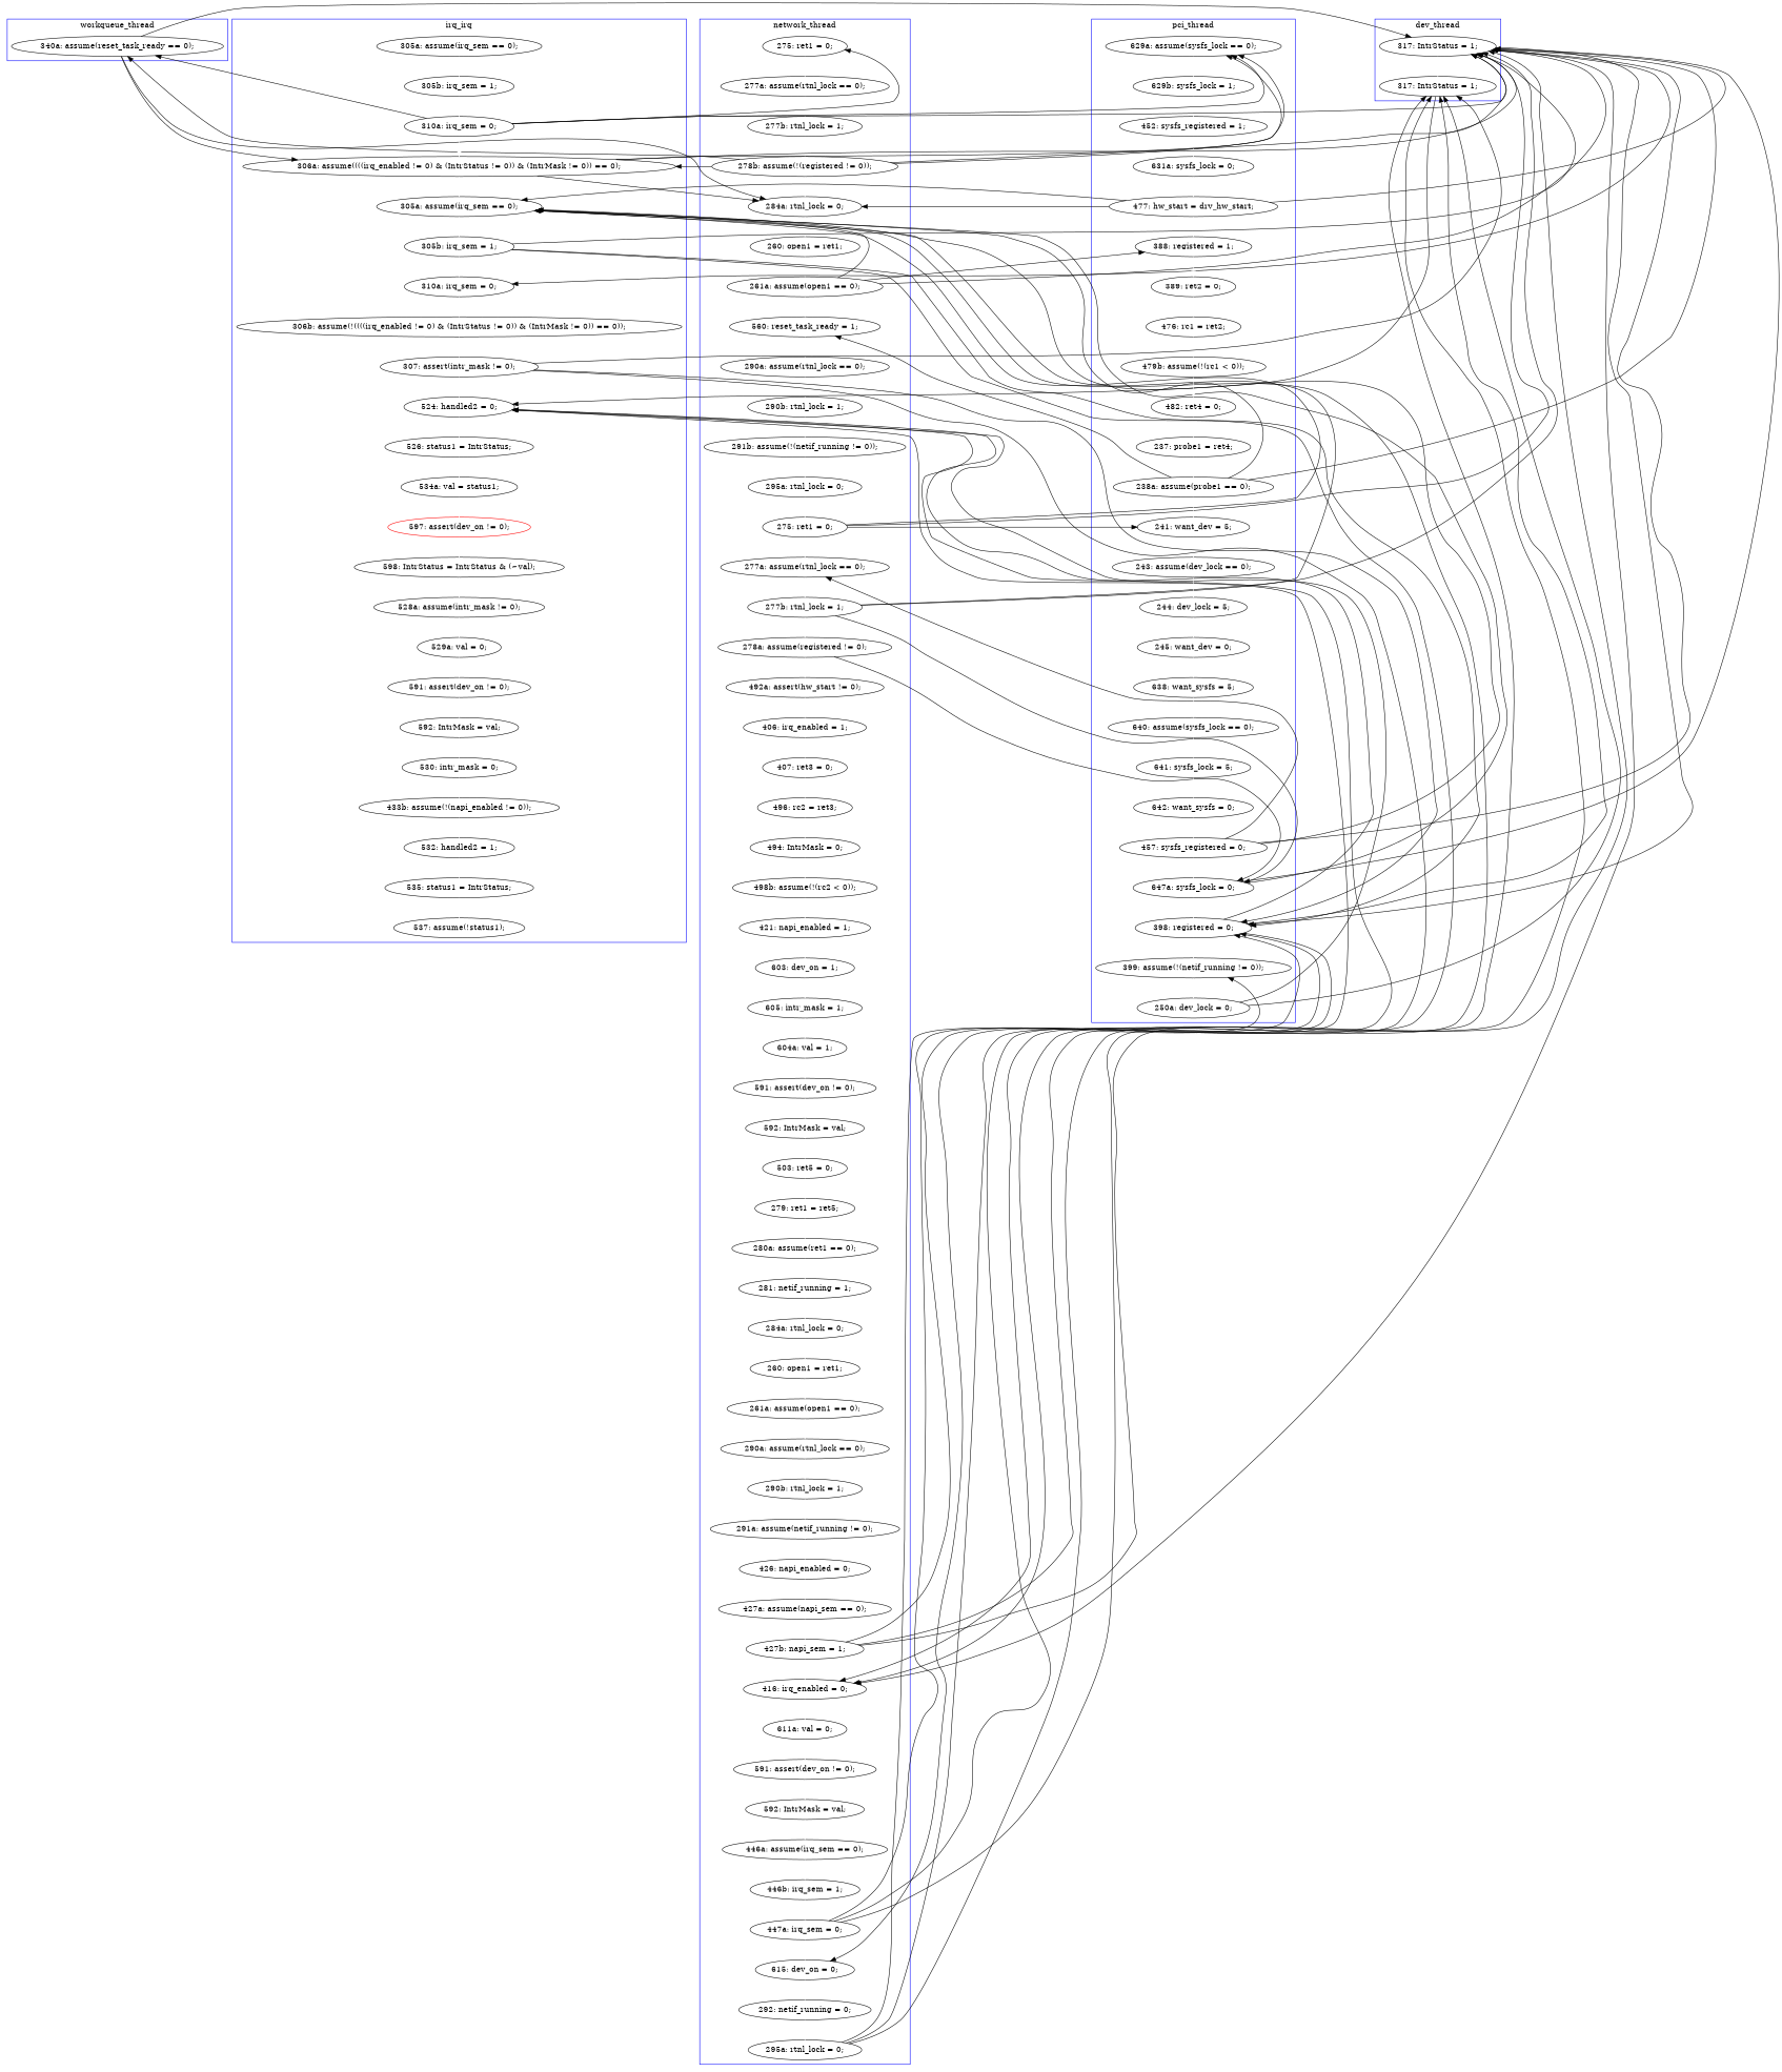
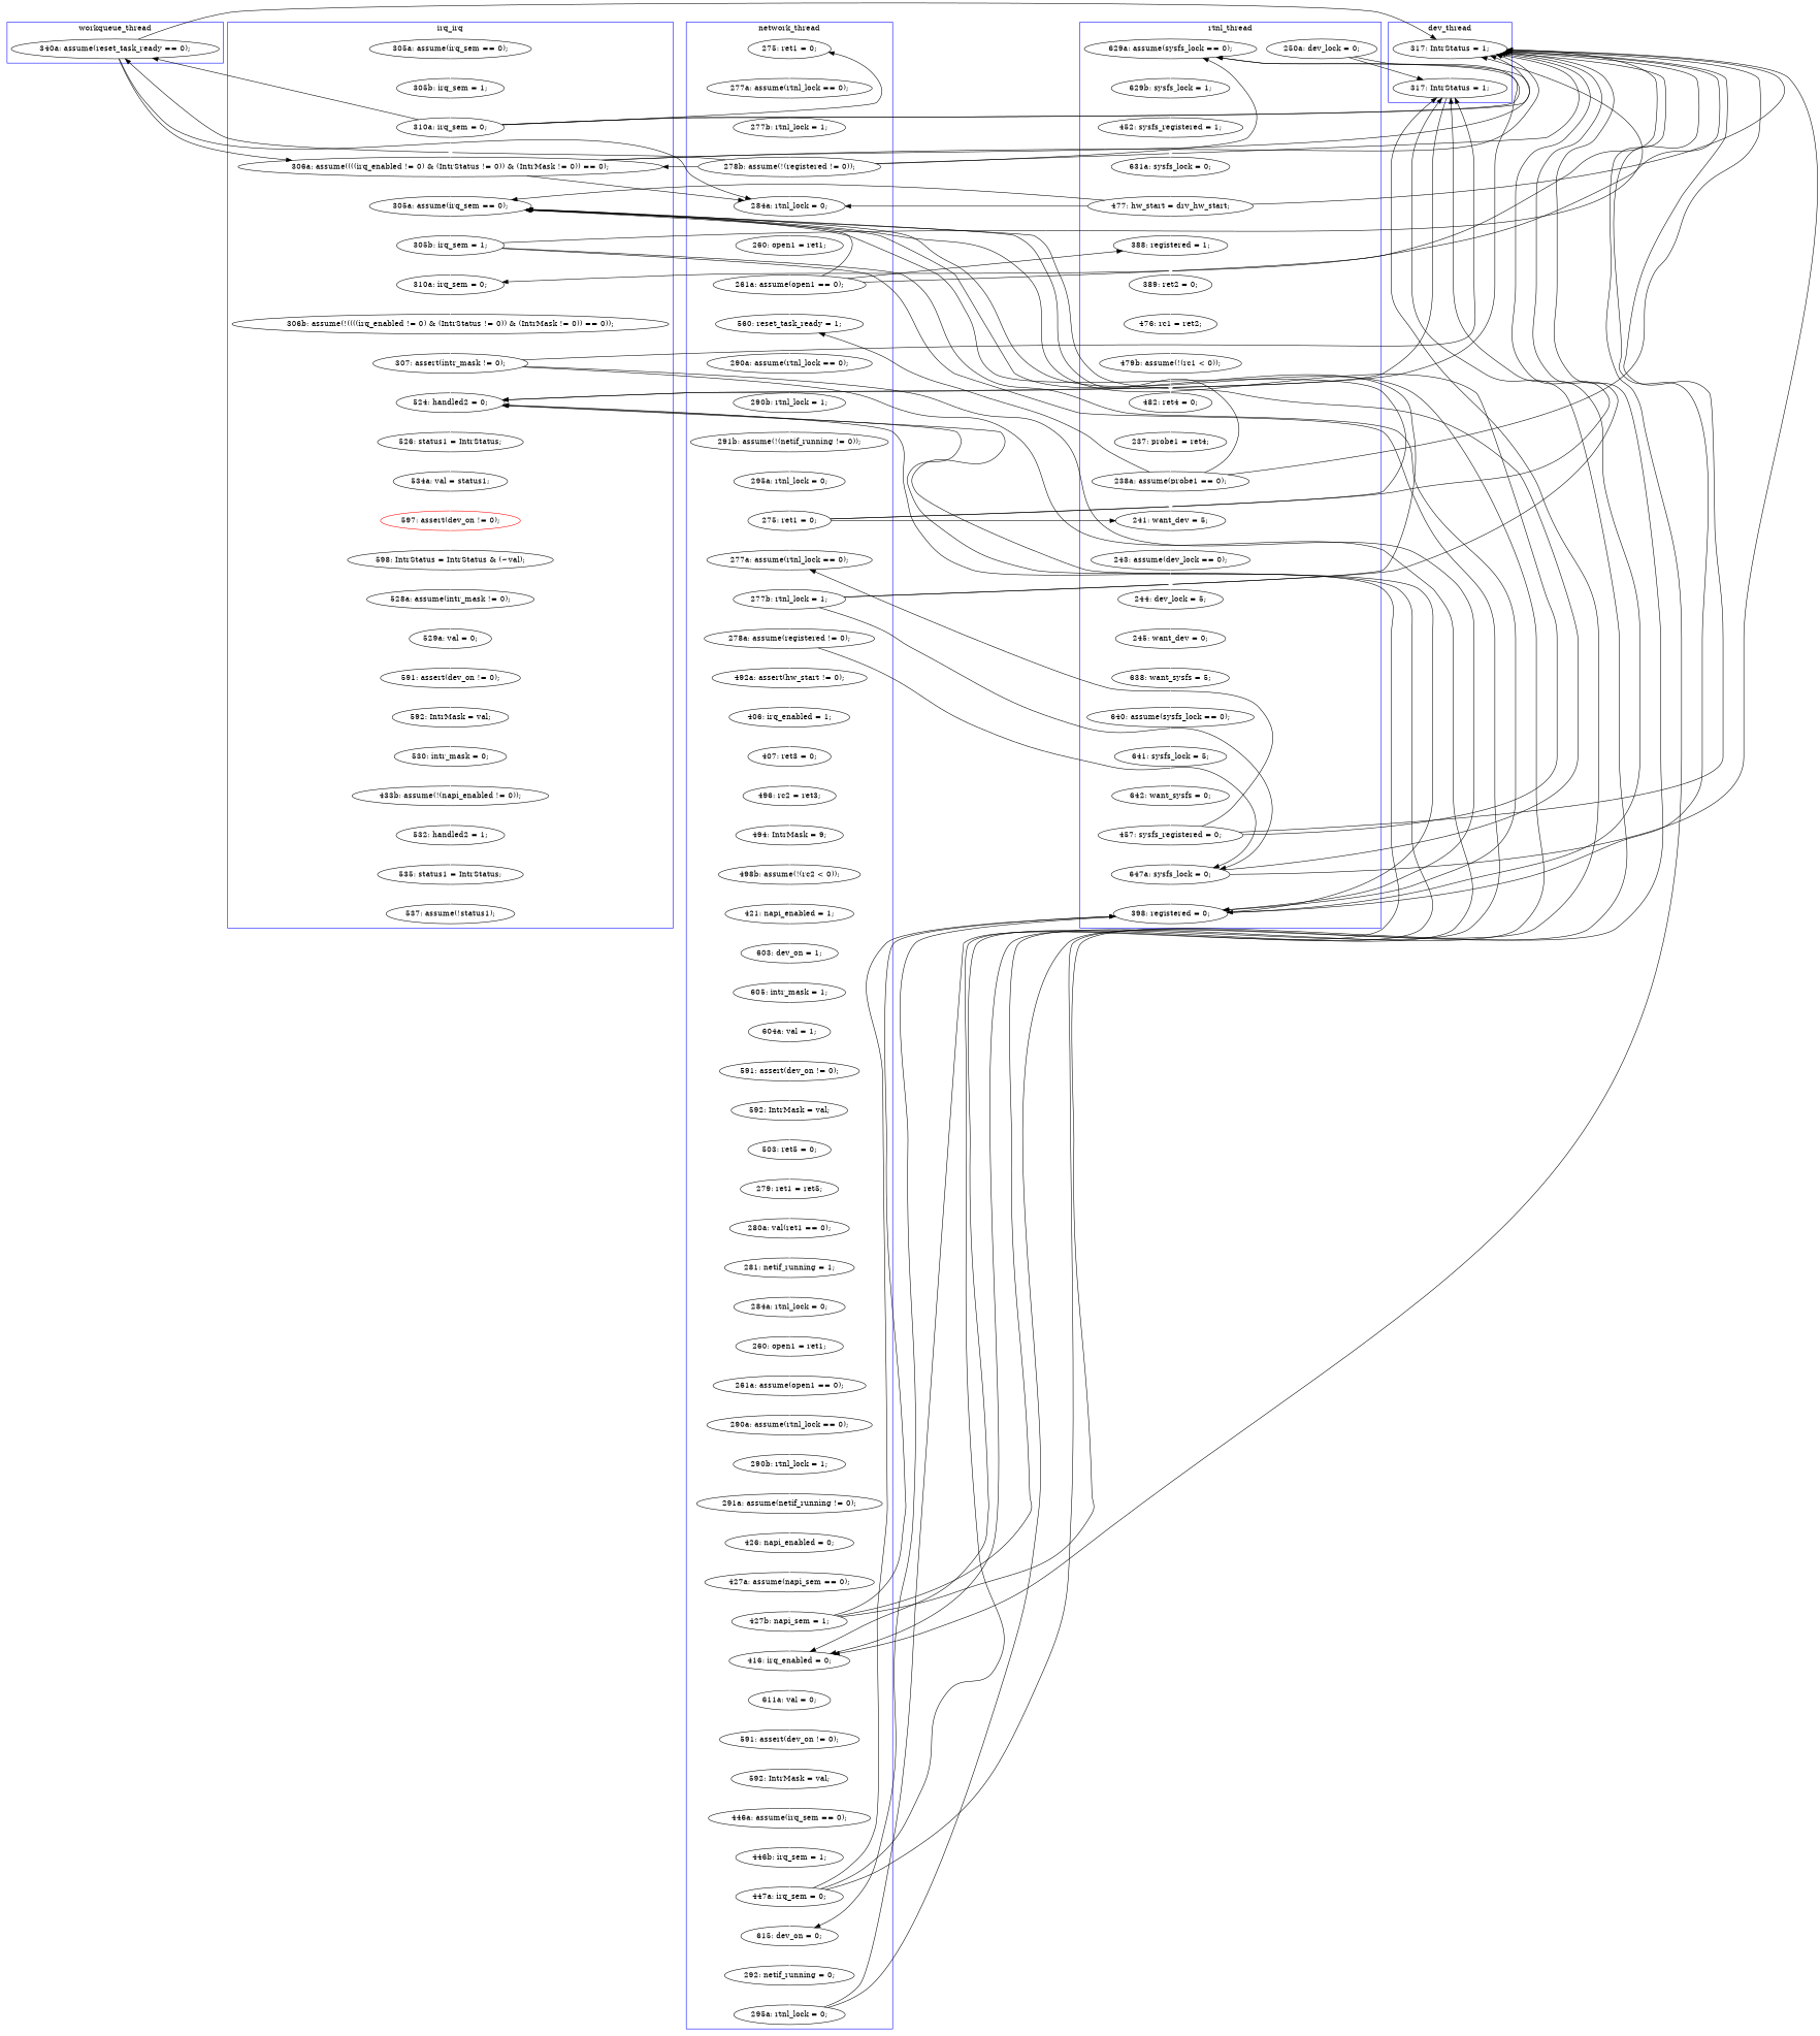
  digraph {
    edge [color=white style=solid]
    n1 [label="340a: assume(reset_task_ready == 0);"]
    n2 [label="277a: assume(rtnl_lock == 0);"]
    n3 [label="407: ret3 = 0;"]
    n4 [label="496: rc2 = ret3;"]
    n5 [label="278b: assume(!(registered != 0));"]
    n6 [label="284a: rtnl_lock = 0;"]
-   n7 [label="494: IntrMask = 0;"]
+   n7 [label="494: IntrMask = 9;"]
    n8 [label="498b: assume(!(rc2 < 0));"]
    n9 [label="275: ret1 = 0;"]
    n10 [label="281: netif_running = 1;"]
    n11 [label="284a: rtnl_lock = 0;"]
    n12 [label="603: dev_on = 1;"]
    n13 [label="605: intr_mask = 1;"]
    n14 [label="290a: assume(rtnl_lock == 0);"]
    n15 [label="290b: rtnl_lock = 1;"]
    n16 [label="416: irq_enabled = 0;"]
    n17 [label="277b: rtnl_lock = 1;"]
    n18 [label="278a: assume(registered != 0);"]
    n19 [label="261a: assume(open1 == 0);"]
    n20 [label="290a: assume(rtnl_lock == 0);"]
    n21 [label="295a: rtnl_lock = 0;"]
    n22 [label="611a: val = 0;"]
    n23 [label="591: assert(dev_on != 0);"]
    n24 [label="447a: irq_sem = 0;"]
    n25 [label="260: open1 = ret1;"]
    n26 [label="592: IntrMask = val;"]
    n27 [label="503: ret5 = 0;"]
    n28 [label="406: irq_enabled = 1;"]
    n29 [label="592: IntrMask = val;"]
    n30 [label="446a: assume(irq_sem == 0);"]
    n31 [label="291b: assume(!(netif_running != 0));"]
    n32 [label="295a: rtnl_lock = 0;"]
    n33 [label="427b: napi_sem = 1;"]
    n34 [label="446b: irq_sem = 1;"]
    n35 [label="261a: assume(open1 == 0);"]
    n36 [label="427a: assume(napi_sem == 0);"]
    n37 [label="421: napi_enabled = 1;"]
    n38 [label="560: reset_task_ready = 1;"]
    n39 [label="290b: rtnl_lock = 1;"]
    n40 [label="291a: assume(netif_running != 0);"]
    n41 [label="492a: assert(hw_start != 0);"]
    n42 [label="604a: val = 1;"]
    n43 [label="591: assert(dev_on != 0);"]
    n44 [label="260: open1 = ret1;"]
    n45 [label="277b: rtnl_lock = 1;"]
    n46 [label="277a: assume(rtnl_lock == 0);"]
    n47 [label="275: ret1 = 0;"]
    n48 [label="615: dev_on = 0;"]
    n49 [label="279: ret1 = ret5;"]
-   n50 [label="280a: assume(ret1 == 0);"]
+   n50 [label="280a: val(ret1 == 0);"]
    n51 [label="292: netif_running = 0;"]
    n52 [label="426: napi_enabled = 0;"]
    n53 [label="317: IntrStatus = 1;"]
    n54 [label="317: IntrStatus = 1;"]
    n55 [label="457: sysfs_registered = 0;"]
    n56 [label="238a: assume(probe1 == 0);"]
    n57 [label="241: want_dev = 5;"]
    n58 [label="245: want_dev = 0;"]
    n59 [label="638: want_sysfs = 5;"]
    n60 [label="631a: sysfs_lock = 0;"]
    n61 [label="477: hw_start = drv_hw_start;"]
    n62 [label="629b: sysfs_lock = 1;"]
    n63 [label="452: sysfs_registered = 1;"]
    n64 [label="647a: sysfs_lock = 0;"]
    n65 [label="398: registered = 0;"]
    n66 [label="389: ret2 = 0;"]
    n67 [label="476: rc1 = ret2;"]
-   n68 [label="399: assume(!(netif_running != 0));"]
    n69 [label="641: sysfs_lock = 5;"]
    n70 [label="642: want_sysfs = 0;"]
    n71 [label="388: registered = 1;"]
    n72 [label="250a: dev_lock = 0;"]
    n73 [label="640: assume(sysfs_lock == 0);"]
    n74 [label="243: assume(dev_lock == 0);"]
    n75 [label="244: dev_lock = 5;"]
    n76 [label="629a: assume(sysfs_lock == 0);"]
    n77 [label="479b: assume(!(rc1 < 0));"]
    n78 [label="237: probe1 = ret4;"]
    n79 [label="482: ret4 = 0;"]
    n80 [label="305b: irq_sem = 1;"]
    n81 [label="310a: irq_sem = 0;"]
    n82 [label="306a: assume((((irq_enabled != 0) & (IntrStatus != 0)) & (IntrMask != 0)) == 0);"]
    n83 [label="526: status1 = IntrStatus;"]
    n84 [label="534a: val = status1;"]
    n85 [label="532: handled2 = 1;"]
    n86 [label="535: status1 = IntrStatus;"]
    n87 [color=red label="597: assert(dev_on != 0);"]
    n88 [label="307: assert(intr_mask != 0);"]
    n89 [label="305b: irq_sem = 1;"]
    n90 [label="524: handled2 = 0;"]
    n91 [label="592: IntrMask = val;"]
    n92 [label="530: intr_mask = 0;"]
    n93 [label="529a: val = 0;"]
    n94 [label="591: assert(dev_on != 0);"]
    n95 [label="305a: assume(irq_sem == 0);"]
    n96 [label="537: assume(!status1);"]
    n97 [label="598: IntrStatus = IntrStatus & (~val);"]
    n98 [label="433b: assume(!(napi_enabled != 0));"]
    n99 [label="528a: assume(intr_mask != 0);"]
    n100 [label="305a: assume(irq_sem == 0);"]
    n101 [label="306b: assume(!((((irq_enabled != 0) & (IntrStatus != 0)) & (IntrMask != 0)) == 0));"]
    n102 [label="310a: irq_sem = 0;"]
    subgraph cluster_1 {
      color=blue
      label=workqueue_thread
      n1
    }
    subgraph cluster_2 {
      color=blue
      label=network_thread
      n2
      n3
      n4
      n5
      n6
      n7
      n8
      n9
      n10
      n11
      n12
      n13
      n14
      n15
      n16
      n17
      n18
      n19
      n20
      n21
      n22
      n23
      n24
      n25
      n26
      n27
      n28
      n29
      n30
      n31
      n32
      n33
      n34
      n35
      n36
      n37
      n38
      n39
      n40
      n41
      n42
      n43
      n44
      n45
      n46
      n47
      n48
      n49
      n50
      n51
      n52
    }
    subgraph cluster_3 {
      color=blue
      label=dev_thread
      n53
      n54
    }
    subgraph cluster_4 {
      color=blue
-     label=pci_thread
+     label=rtnl_thread
      n55
      n56
      n57
      n58
      n59
      n60
      n61
      n62
      n63
      n64
      n65
      n66
      n67
-     n68
      n69
      n70
      n71
      n72
      n73
      n74
      n75
      n76
      n77
      n78
      n79
    }
    subgraph cluster_5 {
      color=blue
      label=irq_irq
      n80
      n81
      n82
      n83
      n84
      n85
      n86
      n87
      n88
      n89
      n90
      n91
      n92
      n93
      n94
      n95
      n96
      n97
      n98
      n99
      n100
      n101
      n102
    }
    n1 -> n6 [color=black constraint=false]
    n1 -> n53 [color=black constraint=false]
    n1 -> n82 [color=black constraint=false]
    n2 -> n17
    n3 -> n4
    n4 -> n7
    n5 -> n1 [color=black constraint=false]
    n5 -> n6
    n5 -> n53 [color=black constraint=false]
    n5 -> n76 [color=black constraint=false]
    n5 -> n82 [color=black constraint=false]
    n6 -> n25
    n7 -> n8
    n8 -> n37
    n9 -> n2
    n9 -> n53 [color=black constraint=false]
    n9 -> n57 [color=black constraint=false]
    n9 -> n95 [color=black constraint=false]
    n10 -> n11
    n11 -> n44
    n12 -> n13
    n13 -> n42
    n14 -> n15
    n15 -> n31
    n16 -> n22
    n17 -> n18
    n17 -> n53 [color=black constraint=false]
    n17 -> n64 [color=black constraint=false]
    n17 -> n95 [color=black constraint=false]
    n18 -> n41
    n18 -> n64 [color=black constraint=false]
    n19 -> n20
    n20 -> n39
    n21 -> n54 [color=black constraint=false]
-   n21 -> n68 [color=black constraint=false]
    n21 -> n90 [color=black constraint=false]
    n22 -> n23
    n23 -> n29
    n24 -> n48
    n24 -> n54 [color=black constraint=false]
    n24 -> n65 [color=black constraint=false]
    n24 -> n90 [color=black constraint=false]
    n25 -> n35
    n26 -> n27
    n27 -> n49
    n28 -> n3
    n29 -> n30
    n30 -> n34
    n31 -> n32
    n32 -> n9
    n33 -> n16
    n33 -> n53 [color=black constraint=false]
    n33 -> n65 [color=black constraint=false]
    n33 -> n95 [color=black constraint=false]
    n34 -> n24
    n35 -> n38
    n35 -> n53 [color=black constraint=false]
    n35 -> n71 [color=black constraint=false]
    n35 -> n95 [color=black constraint=false]
    n36 -> n33
    n37 -> n12
    n38 -> n14
    n39 -> n40
    n40 -> n52
    n41 -> n28
    n42 -> n43
    n43 -> n26
    n44 -> n19
    n45 -> n5
    n46 -> n45
    n47 -> n46
    n48 -> n51
    n49 -> n50
    n50 -> n10
    n51 -> n21
    n52 -> n36
    n53 -> n16 [color=black constraint=false]
    n53 -> n54
    n53 -> n65 [color=black constraint=false]
    n53 -> n102 [color=black constraint=false]
    n54 -> n90 [color=black constraint=false]
    n55 -> n2 [color=black constraint=false]
    n55 -> n53 [color=black constraint=false]
    n55 -> n64
    n55 -> n95 [color=black constraint=false]
    n56 -> n38 [color=black constraint=false]
    n56 -> n53 [color=black constraint=false]
    n56 -> n57
    n56 -> n95 [color=black constraint=false]
    n57 -> n74
    n58 -> n59
    n59 -> n73
    n60 -> n61
    n61 -> n6 [color=black constraint=false]
    n61 -> n53 [color=black constraint=false]
    n61 -> n71
    n61 -> n95 [color=black constraint=false]
    n62 -> n63
    n63 -> n60
    n64 -> n53 [color=black constraint=false]
    n64 -> n65
    n64 -> n95 [color=black constraint=false]
    n65 -> n48 [color=black constraint=false]
    n65 -> n54 [color=black constraint=false]
-   n65 -> n68
    n65 -> n90 [color=black constraint=false]
    n66 -> n67
    n67 -> n77
-   n68 -> n72
    n69 -> n70
    n70 -> n55
    n71 -> n66
    n72 -> n54 [color=black constraint=false]
    n72 -> n90 [color=black constraint=false]
    n73 -> n69
    n74 -> n75
    n75 -> n58
    n76 -> n62
    n77 -> n79
    n78 -> n56
    n79 -> n78
    n80 -> n81
    n81 -> n1 [color=black constraint=false]
    n81 -> n47 [color=black constraint=false]
    n81 -> n53 [color=black constraint=false]
    n81 -> n76 [color=black constraint=false]
    n81 -> n82
    n82 -> n6 [color=black constraint=false]
    n82 -> n53 [color=black constraint=false]
    n82 -> n76 [color=black constraint=false]
    n82 -> n95
    n83 -> n84
    n84 -> n87
    n85 -> n86
    n86 -> n96
    n87 -> n97
    n88 -> n16 [color=black constraint=false]
    n88 -> n54 [color=black constraint=false]
    n88 -> n65 [color=black constraint=false]
    n88 -> n90
    n89 -> n16 [color=black constraint=false]
    n89 -> n53 [color=black constraint=false]
    n89 -> n65 [color=black constraint=false]
    n89 -> n102
    n90 -> n83
    n91 -> n92
    n92 -> n98
    n93 -> n94
    n94 -> n91
    n95 -> n89
    n97 -> n99
    n98 -> n85
    n99 -> n93
    n100 -> n80
    n101 -> n88
    n102 -> n101
  }
